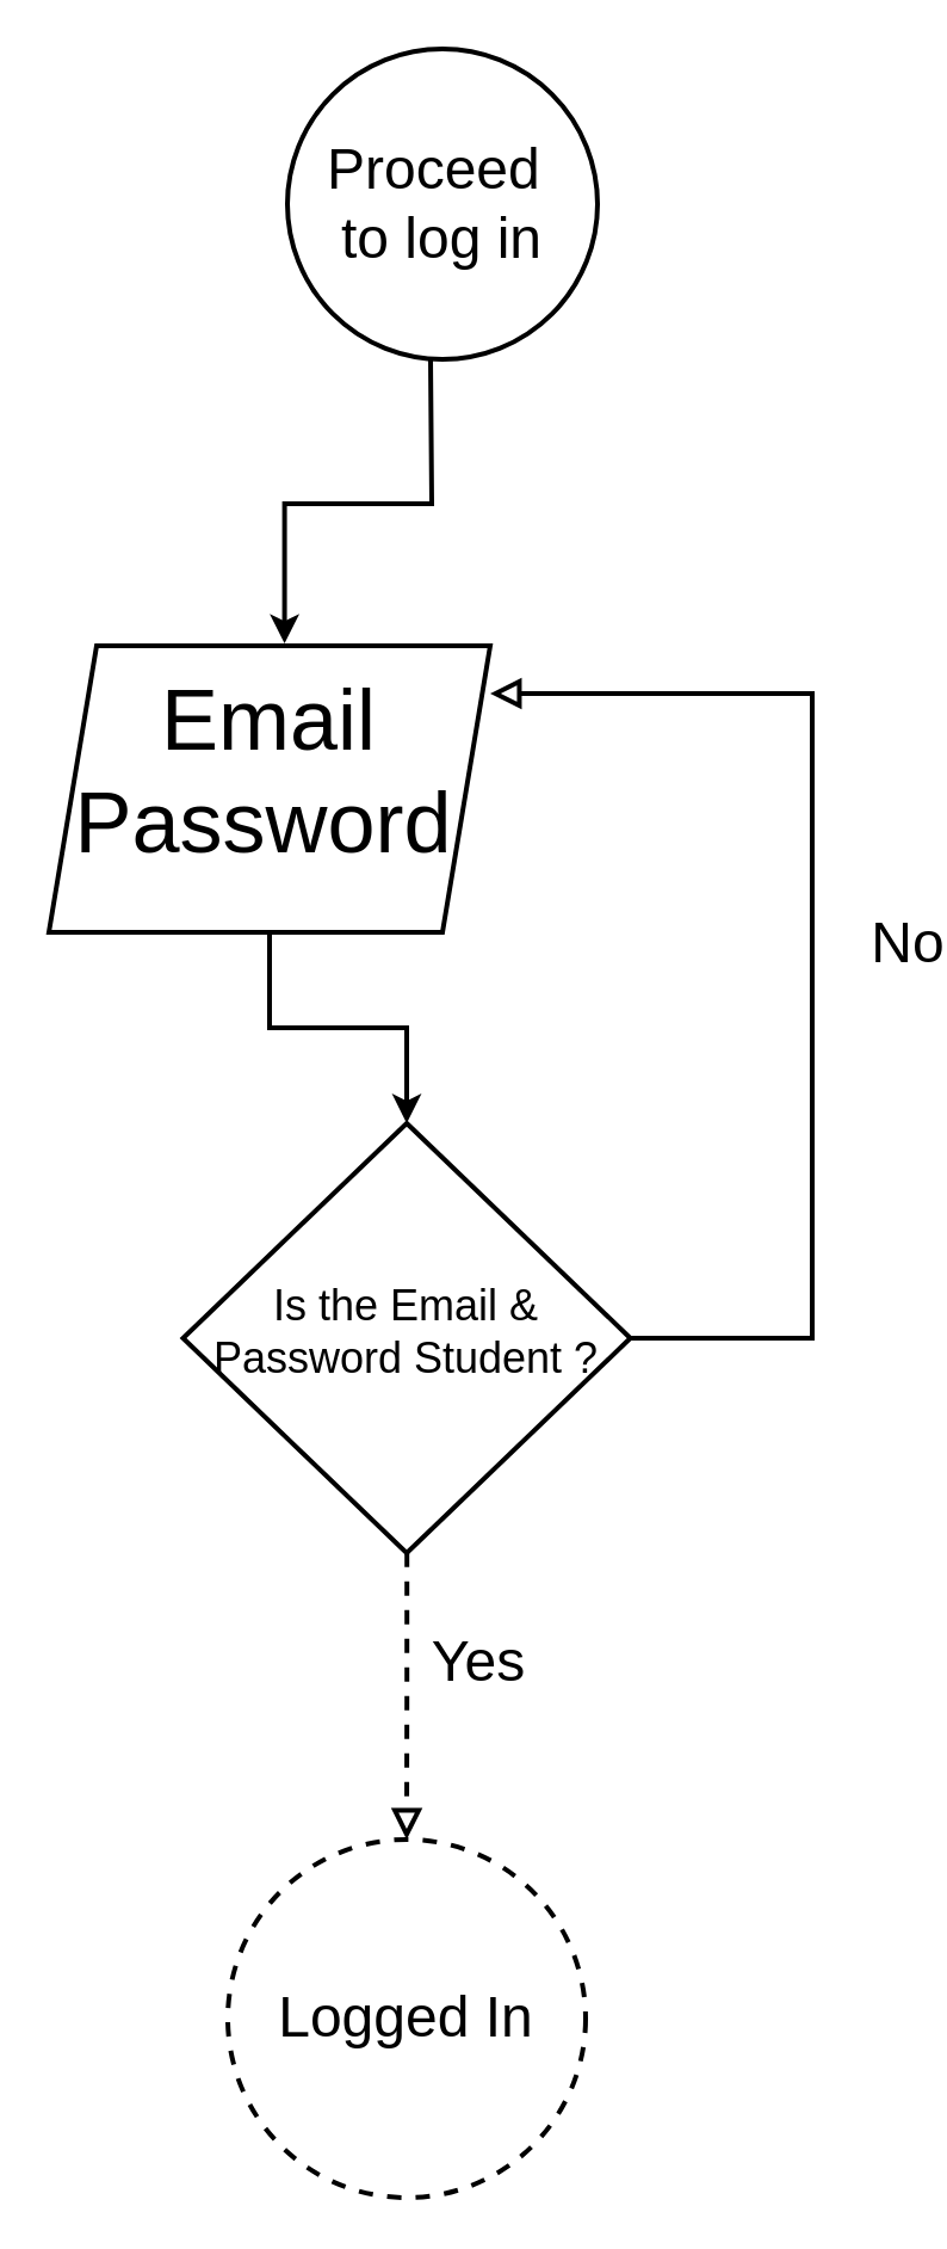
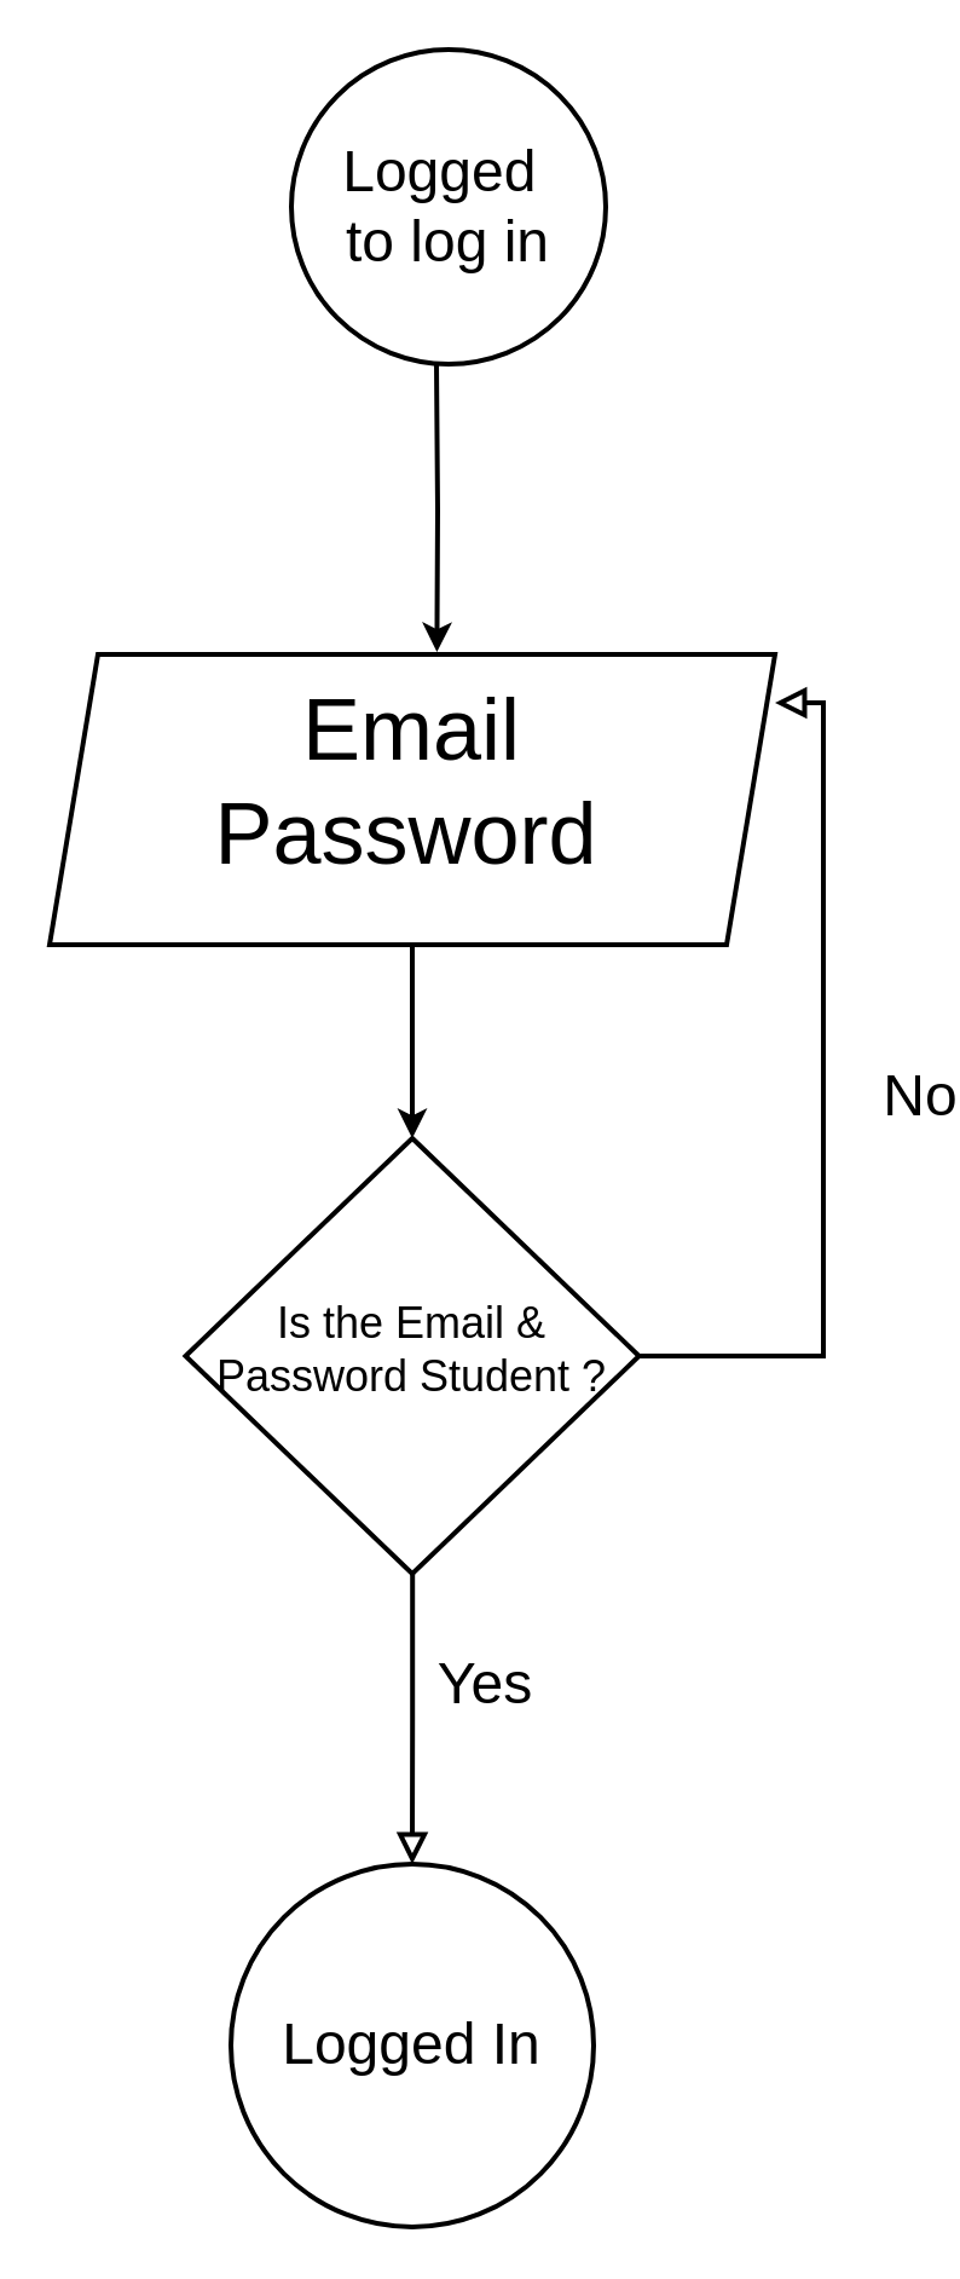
  <mxCell id="0" />
  <mxCell id="1" parent="0" />
- <mxCell id="2" value="&lt;span style=&quot;font-size: 24px;&quot;&gt;Yes&lt;/span&gt;" style="rounded=0;html=1;jettySize=auto;orthogonalLoop=1;fontSize=11;endArrow=block;endFill=0;endSize=8;strokeWidth=2;shadow=0;labelBackgroundColor=none;edgeStyle=orthogonalEdgeStyle;entryX=0.5;entryY=0;entryDx=0;entryDy=0;dashed=1;" parent="1" source="4" target="8" edge="1"><mxGeometry x="-0.234" y="30" relative="1" as="geometry"><mxPoint as="offset" /><mxPoint x="170" y="740" as="targetPoint" /></mxGeometry></mxCell>
+ <mxCell id="2" value="&lt;span style=&quot;font-size: 24px;&quot;&gt;Yes&lt;/span&gt;" style="rounded=0;html=1;jettySize=auto;orthogonalLoop=1;fontSize=11;endArrow=block;endFill=0;endSize=8;strokeWidth=2;shadow=0;labelBackgroundColor=none;edgeStyle=orthogonalEdgeStyle;entryX=0.5;entryY=0;entryDx=0;entryDy=0;" parent="1" source="4" target="8" edge="1"><mxGeometry x="-0.234" y="30" relative="1" as="geometry"><mxPoint as="offset" /><mxPoint x="170" y="740" as="targetPoint" /></mxGeometry></mxCell>
  <mxCell id="3" value="&lt;font style=&quot;font-size: 24px;&quot;&gt;No&lt;/font&gt;" style="edgeStyle=orthogonalEdgeStyle;rounded=0;html=1;jettySize=auto;orthogonalLoop=1;fontSize=11;endArrow=block;endFill=0;endSize=8;strokeWidth=2;shadow=0;labelBackgroundColor=none;entryX=1;entryY=0.167;entryDx=0;entryDy=0;entryPerimeter=0;" parent="1" source="4" target="7" edge="1"><mxGeometry y="-40" relative="1" as="geometry"><mxPoint as="offset" /><mxPoint x="-20" y="770" as="targetPoint" /><Array as="points"><mxPoint x="340" y="560" /><mxPoint x="340" y="290" /></Array></mxGeometry></mxCell>
  <mxCell id="4" value="&lt;span style=&quot;font-size: 18px;&quot;&gt;Is the Email &amp;amp; Password Student ?&lt;/span&gt;" style="rhombus;whiteSpace=wrap;html=1;shadow=0;fontFamily=Helvetica;fontSize=12;align=center;strokeWidth=2;spacing=6;spacingTop=-4;" parent="1" vertex="1"><mxGeometry x="76.25" y="470" width="187.5" height="180" as="geometry" /></mxCell>
  <mxCell id="5" style="edgeStyle=orthogonalEdgeStyle;rounded=0;orthogonalLoop=1;jettySize=auto;html=1;fontSize=26;strokeWidth=2;entryX=0.534;entryY=-0.008;entryDx=0;entryDy=0;entryPerimeter=0;" parent="1" target="7" edge="1"><mxGeometry relative="1" as="geometry"><mxPoint x="180" y="150" as="sourcePoint" /><mxPoint x="180" y="260" as="targetPoint" /></mxGeometry></mxCell>
  <mxCell id="6" style="edgeStyle=orthogonalEdgeStyle;rounded=0;orthogonalLoop=1;jettySize=auto;html=1;strokeWidth=2;entryX=0.5;entryY=0;entryDx=0;entryDy=0;" edge="1" parent="1" source="7" target="4"><mxGeometry relative="1" as="geometry"><mxPoint x="170" y="464" as="targetPoint" /></mxGeometry></mxCell>
- <mxCell id="7" value="&lt;font style=&quot;font-size: 36px;&quot;&gt;Email&lt;/font&gt;&lt;div&gt;&lt;span style=&quot;background-color: transparent; color: light-dark(rgb(0, 0, 0), rgb(255, 255, 255)); font-size: 36px;&quot;&gt;Password&lt;/span&gt;&lt;span style=&quot;font-size: medium; background-color: transparent; color: light-dark(rgb(0, 0, 0), rgb(255, 255, 255));&quot;&gt;&amp;nbsp;&lt;/span&gt;&lt;div&gt;&lt;div&gt;&lt;br&gt;&lt;/div&gt;&lt;/div&gt;&lt;/div&gt;" style="shape=parallelogram;perimeter=parallelogramPerimeter;whiteSpace=wrap;html=1;fixedSize=1;strokeWidth=2;" parent="1" vertex="1"><mxGeometry x="20" y="270" width="185" height="120" as="geometry" /></mxCell>
- <mxCell id="8" value="&lt;font style=&quot;font-size: 24px;&quot;&gt;Logged In&lt;/font&gt;" style="ellipse;whiteSpace=wrap;html=1;aspect=fixed;strokeWidth=2;dashed=1;" parent="1" vertex="1"><mxGeometry x="95" y="770" width="150" height="150" as="geometry" /></mxCell>
- <mxCell id="9" value="&lt;font style=&quot;font-size: 24px;&quot;&gt;Proceed&amp;nbsp;&lt;/font&gt;&lt;div&gt;&lt;font style=&quot;font-size: 24px;&quot;&gt;to log in&lt;/font&gt;&lt;/div&gt;" style="ellipse;whiteSpace=wrap;html=1;aspect=fixed;strokeWidth=2;" parent="1" vertex="1"><mxGeometry x="120" y="20" width="130" height="130" as="geometry" /></mxCell>
+ <mxCell id="7" value="&lt;font style=&quot;font-size: 36px;&quot;&gt;Email&lt;/font&gt;&lt;div&gt;&lt;span style=&quot;background-color: transparent; color: light-dark(rgb(0, 0, 0), rgb(255, 255, 255)); font-size: 36px;&quot;&gt;Password&lt;/span&gt;&lt;span style=&quot;font-size: medium; background-color: transparent; color: light-dark(rgb(0, 0, 0), rgb(255, 255, 255));&quot;&gt;&amp;nbsp;&lt;/span&gt;&lt;div&gt;&lt;div&gt;&lt;br&gt;&lt;/div&gt;&lt;/div&gt;&lt;/div&gt;" style="shape=parallelogram;perimeter=parallelogramPerimeter;whiteSpace=wrap;html=1;fixedSize=1;strokeWidth=2;" parent="1" vertex="1"><mxGeometry x="20" y="270" width="300" height="120" as="geometry" /></mxCell>
+ <mxCell id="8" value="&lt;font style=&quot;font-size: 24px;&quot;&gt;Logged In&lt;/font&gt;" style="ellipse;whiteSpace=wrap;html=1;aspect=fixed;strokeWidth=2;" parent="1" vertex="1"><mxGeometry x="95" y="770" width="150" height="150" as="geometry" /></mxCell>
+ <mxCell id="9" value="&lt;font style=&quot;font-size: 24px;&quot;&gt;Logged&amp;nbsp;&lt;/font&gt;&lt;div&gt;&lt;font style=&quot;font-size: 24px;&quot;&gt;to log in&lt;/font&gt;&lt;/div&gt;" style="ellipse;whiteSpace=wrap;html=1;aspect=fixed;strokeWidth=2;" parent="1" vertex="1"><mxGeometry x="120" y="20" width="130" height="130" as="geometry" /></mxCell>
